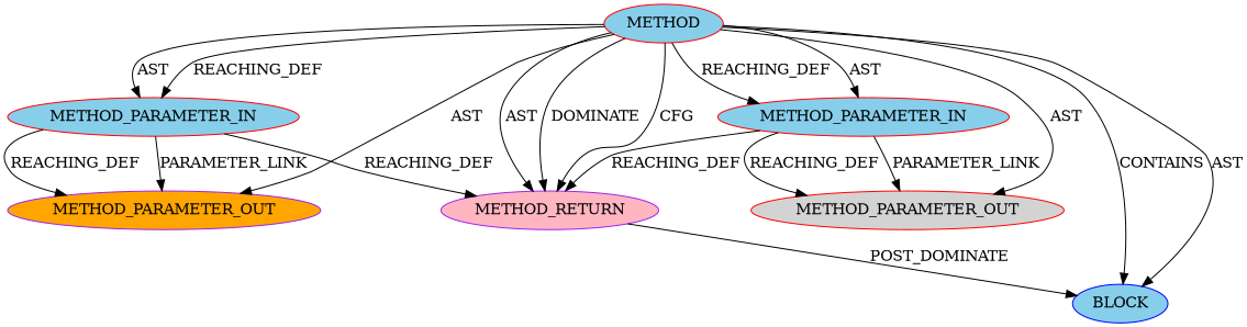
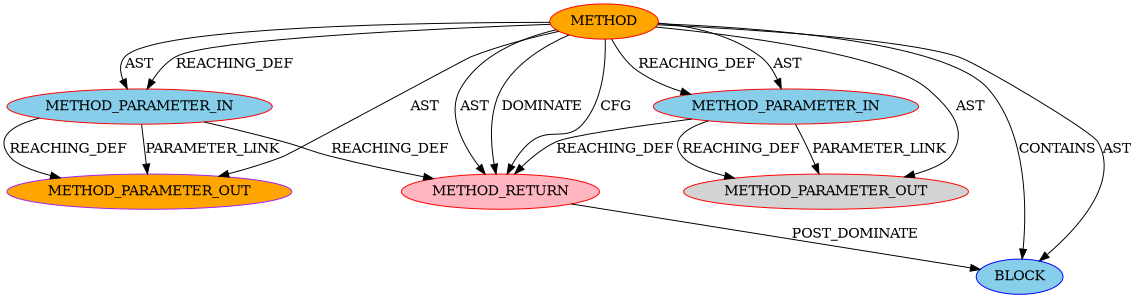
  digraph {
    node [CODE=p1 EVALUATION_STRATEGY=BY_VALUE IS_VARIADIC=false ORDER=1 TYPE_FULL_NAME=ANY color=red fillcolor=skyblue style=filled]
    n1 [INDEX=1 NAME=p1 color=purple fillcolor=orange label=METHOD_PARAMETER_OUT]
    n2 [INDEX=1 NAME=p1 label=METHOD_PARAMETER_IN]
-   n3 [CODE=RET ORDER=2 color=purple fillcolor=lightpink label=METHOD_RETURN IS_VARIADIC=""]
+   n3 [CODE=RET ORDER=2 fillcolor=lightpink label=METHOD_RETURN IS_VARIADIC=""]
    n4 [ARGUMENT_INDEX=1 CODE="<empty>" color=blue label=BLOCK EVALUATION_STRATEGY="" IS_VARIADIC=""]
-   n5 [AST_PARENT_FULL_NAME="<global>" AST_PARENT_TYPE=NAMESPACE_BLOCK CODE="<empty>" FILENAME="<empty>" FULL_NAME=skb_peek_next IS_EXTERNAL=true NAME=skb_peek_next ORDER=0 label=METHOD EVALUATION_STRATEGY="" IS_VARIADIC="" TYPE_FULL_NAME=""]
+   n5 [AST_PARENT_FULL_NAME="<global>" AST_PARENT_TYPE=NAMESPACE_BLOCK CODE="<empty>" FILENAME="<empty>" FULL_NAME=skb_peek_next IS_EXTERNAL=true NAME=skb_peek_next ORDER=0 fillcolor=orange label=METHOD EVALUATION_STRATEGY="" IS_VARIADIC="" TYPE_FULL_NAME=""]
    n6 [CODE=p2 INDEX=2 NAME=p2 ORDER=2 label=METHOD_PARAMETER_IN]
    n7 [CODE=p2 INDEX=2 NAME=p2 ORDER=2 fillcolor=lightgrey label=METHOD_PARAMETER_OUT]
    n2 -> n1 [VARIABLE=p1 label=REACHING_DEF]
    n2 -> n1 [label=PARAMETER_LINK]
    n2 -> n3 [VARIABLE=p1 label=REACHING_DEF]
    n3 -> n4 [label=POST_DOMINATE]
    n5 -> n1 [label=AST]
    n5 -> n2 [label=AST]
    n5 -> n2 [label=REACHING_DEF]
    n5 -> n3 [label=DOMINATE]
    n5 -> n3 [label=CFG]
    n5 -> n3 [label=AST]
    n5 -> n4 [label=CONTAINS]
    n5 -> n4 [label=AST]
    n5 -> n6 [label=AST]
    n5 -> n6 [label=REACHING_DEF]
    n5 -> n7 [label=AST]
    n6 -> n3 [VARIABLE=p2 label=REACHING_DEF]
    n6 -> n7 [label=PARAMETER_LINK]
    n6 -> n7 [VARIABLE=p2 label=REACHING_DEF]
  }
